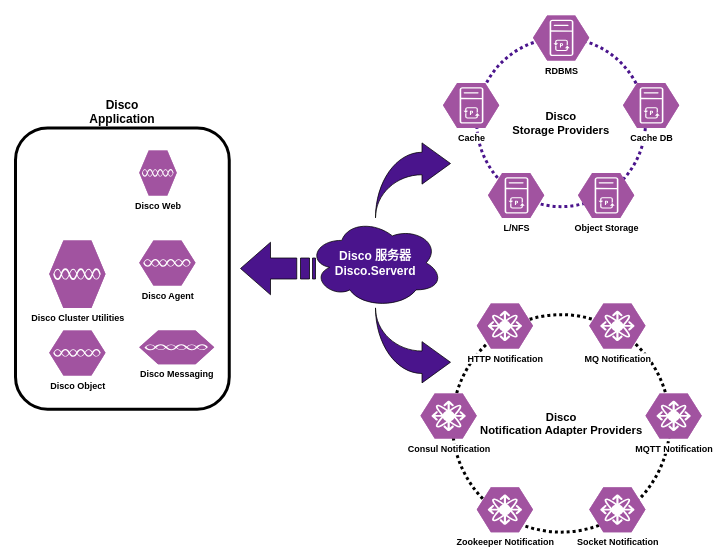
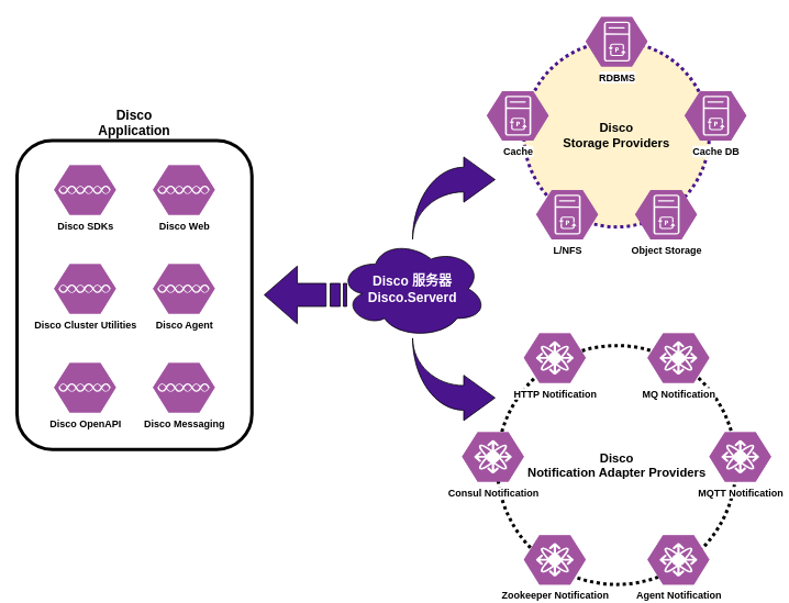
  <mxCell id="0" />
  <mxCell id="1" parent="0" />
  <mxCell id="2" value="Disco 服务器&lt;div style=&quot;font-size: 16px;&quot;&gt;Disco.Serverd&lt;/div&gt;" style="ellipse;shape=cloud;whiteSpace=wrap;html=1;fillColor=#4A148C;fontColor=#FFFFFF;fontSize=16;fontStyle=1" vertex="1" parent="1"><mxGeometry x="410" y="290" width="180" height="120" as="geometry" /></mxCell>
  <mxCell id="3" value="" style="group;fontSize=16;fontStyle=1" vertex="1" connectable="0" parent="1"><mxGeometry x="560" y="404" width="375" height="305" as="geometry" /></mxCell>
  <mxCell id="4" value="&lt;b style=&quot;font-size: 15px;&quot;&gt;&lt;font style=&quot;font-size: 15px;&quot;&gt;Disco&lt;/font&gt;&lt;/b&gt;&lt;div style=&quot;font-size: 15px;&quot;&gt;&lt;b style=&quot;&quot;&gt;&lt;font style=&quot;font-size: 15px;&quot;&gt;Notification Adapter Providers&lt;/font&gt;&lt;/b&gt;&lt;/div&gt;" style="ellipse;whiteSpace=wrap;html=1;aspect=fixed;strokeWidth=4;dashed=1;dashPattern=1 1;" vertex="1" parent="3"><mxGeometry x="42.5" y="15" width="290" height="290" as="geometry" /></mxCell>
  <mxCell id="5" value="HTTP Notification" style="verticalLabelPosition=bottom;sketch=0;html=1;fillColor=#A153A0;strokeColor=#ffffff;verticalAlign=top;align=center;points=[[0,0.5,0],[0.125,0.25,0],[0.25,0,0],[0.5,0,0],[0.75,0,0],[0.875,0.25,0],[1,0.5,0],[0.875,0.75,0],[0.75,1,0],[0.5,1,0],[0.125,0.75,0]];pointerEvents=1;shape=mxgraph.cisco_safe.compositeIcon;bgIcon=mxgraph.cisco_safe.design.blank_device;resIcon=mxgraph.cisco_safe.design.fabric_switch;fontStyle=1;labelBackgroundColor=default;" vertex="1" parent="3"><mxGeometry x="75" width="75" height="60" as="geometry" /></mxCell>
  <mxCell id="6" value="MQ Notification" style="verticalLabelPosition=bottom;sketch=0;html=1;fillColor=#A153A0;strokeColor=#ffffff;verticalAlign=top;align=center;points=[[0,0.5,0],[0.125,0.25,0],[0.25,0,0],[0.5,0,0],[0.75,0,0],[0.875,0.25,0],[1,0.5,0],[0.875,0.75,0],[0.75,1,0],[0.5,1,0],[0.125,0.75,0]];pointerEvents=1;shape=mxgraph.cisco_safe.compositeIcon;bgIcon=mxgraph.cisco_safe.design.blank_device;resIcon=mxgraph.cisco_safe.design.fabric_switch;fontStyle=1;labelBackgroundColor=default;" vertex="1" parent="3"><mxGeometry x="225" width="75" height="60" as="geometry" /></mxCell>
  <mxCell id="7" value="Zookeeper&lt;span style=&quot;&quot;&gt;&amp;nbsp;Notification&lt;/span&gt;" style="verticalLabelPosition=bottom;sketch=0;html=1;fillColor=#A153A0;strokeColor=#ffffff;verticalAlign=top;align=center;points=[[0,0.5,0],[0.125,0.25,0],[0.25,0,0],[0.5,0,0],[0.75,0,0],[0.875,0.25,0],[1,0.5,0],[0.875,0.75,0],[0.75,1,0],[0.5,1,0],[0.125,0.75,0]];pointerEvents=1;shape=mxgraph.cisco_safe.compositeIcon;bgIcon=mxgraph.cisco_safe.design.blank_device;resIcon=mxgraph.cisco_safe.design.fabric_switch;fontStyle=1;labelBackgroundColor=default;" vertex="1" parent="3"><mxGeometry x="75" y="245" width="75" height="60" as="geometry" /></mxCell>
  <mxCell id="8" value="&lt;span style=&quot;&quot;&gt;Consul Notification&lt;/span&gt;" style="verticalLabelPosition=bottom;sketch=0;html=1;fillColor=#A153A0;strokeColor=#ffffff;verticalAlign=top;align=center;points=[[0,0.5,0],[0.125,0.25,0],[0.25,0,0],[0.5,0,0],[0.75,0,0],[0.875,0.25,0],[1,0.5,0],[0.875,0.75,0],[0.75,1,0],[0.5,1,0],[0.125,0.75,0]];pointerEvents=1;shape=mxgraph.cisco_safe.compositeIcon;bgIcon=mxgraph.cisco_safe.design.blank_device;resIcon=mxgraph.cisco_safe.design.fabric_switch;fontStyle=1;labelBackgroundColor=default;" vertex="1" parent="3"><mxGeometry y="120" width="75" height="60" as="geometry" /></mxCell>
  <mxCell id="9" value="&lt;span style=&quot;&quot;&gt;MQTT Notification&lt;/span&gt;" style="verticalLabelPosition=bottom;sketch=0;html=1;fillColor=#A153A0;strokeColor=#ffffff;verticalAlign=top;align=center;points=[[0,0.5,0],[0.125,0.25,0],[0.25,0,0],[0.5,0,0],[0.75,0,0],[0.875,0.25,0],[1,0.5,0],[0.875,0.75,0],[0.75,1,0],[0.5,1,0],[0.125,0.75,0]];pointerEvents=1;shape=mxgraph.cisco_safe.compositeIcon;bgIcon=mxgraph.cisco_safe.design.blank_device;resIcon=mxgraph.cisco_safe.design.fabric_switch;fontStyle=1;labelBackgroundColor=default;" vertex="1" parent="3"><mxGeometry x="300" y="120" width="75" height="60" as="geometry" /></mxCell>
- <mxCell id="10" value="&lt;span style=&quot;&quot;&gt;Socket Notification&lt;/span&gt;" style="verticalLabelPosition=bottom;sketch=0;html=1;fillColor=#A153A0;strokeColor=#ffffff;verticalAlign=top;align=center;points=[[0,0.5,0],[0.125,0.25,0],[0.25,0,0],[0.5,0,0],[0.75,0,0],[0.875,0.25,0],[1,0.5,0],[0.875,0.75,0],[0.75,1,0],[0.5,1,0],[0.125,0.75,0]];pointerEvents=1;shape=mxgraph.cisco_safe.compositeIcon;bgIcon=mxgraph.cisco_safe.design.blank_device;resIcon=mxgraph.cisco_safe.design.fabric_switch;fontStyle=1;labelBackgroundColor=default;" vertex="1" parent="3"><mxGeometry x="225" y="245" width="75" height="60" as="geometry" /></mxCell>
+ <mxCell id="10" value="&lt;span style=&quot;&quot;&gt;Agent Notification&lt;/span&gt;" style="verticalLabelPosition=bottom;sketch=0;html=1;fillColor=#A153A0;strokeColor=#ffffff;verticalAlign=top;align=center;points=[[0,0.5,0],[0.125,0.25,0],[0.25,0,0],[0.5,0,0],[0.75,0,0],[0.875,0.25,0],[1,0.5,0],[0.875,0.75,0],[0.75,1,0],[0.5,1,0],[0.125,0.75,0]];pointerEvents=1;shape=mxgraph.cisco_safe.compositeIcon;bgIcon=mxgraph.cisco_safe.design.blank_device;resIcon=mxgraph.cisco_safe.design.fabric_switch;fontStyle=1;labelBackgroundColor=default;" vertex="1" parent="3"><mxGeometry x="225" y="245" width="75" height="60" as="geometry" /></mxCell>
  <mxCell id="11" value="" style="group" vertex="1" connectable="0" parent="1"><mxGeometry x="590" y="20" width="315" height="270" as="geometry" /></mxCell>
- <mxCell id="12" value="&lt;div style=&quot;font-size: 15px;&quot;&gt;Disco&lt;/div&gt;Storage Providers" style="ellipse;whiteSpace=wrap;html=1;aspect=fixed;strokeWidth=4;dashed=1;dashPattern=1 1;strokeColor=#4A148C;fontStyle=1;fontSize=15;" vertex="1" parent="11"><mxGeometry x="45" y="30" width="225" height="225" as="geometry" /></mxCell>
+ <mxCell id="12" value="&lt;div style=&quot;font-size: 15px;&quot;&gt;Disco&lt;/div&gt;Storage Providers" style="ellipse;whiteSpace=wrap;html=1;aspect=fixed;strokeWidth=4;dashed=1;dashPattern=1 1;strokeColor=#4A148C;fontStyle=1;fontSize=15;fillColor=#fff2cc;" vertex="1" parent="11"><mxGeometry x="45" y="30" width="225" height="225" as="geometry" /></mxCell>
  <mxCell id="13" value="RDBMS" style="verticalLabelPosition=bottom;sketch=0;html=1;fillColor=#A153A0;strokeColor=#ffffff;verticalAlign=top;align=center;points=[[0,0.5,0],[0.125,0.25,0],[0.25,0,0],[0.5,0,0],[0.75,0,0],[0.875,0.25,0],[1,0.5,0],[0.875,0.75,0],[0.75,1,0],[0.5,1,0],[0.125,0.75,0]];pointerEvents=1;shape=mxgraph.cisco_safe.compositeIcon;bgIcon=mxgraph.cisco_safe.design.blank_device;resIcon=mxgraph.cisco_safe.design.aci_controller;fontStyle=1;labelBackgroundColor=default;" vertex="1" parent="11"><mxGeometry x="120" width="75" height="60" as="geometry" /></mxCell>
  <mxCell id="14" value="Cache" style="verticalLabelPosition=bottom;sketch=0;html=1;fillColor=#A153A0;strokeColor=#ffffff;verticalAlign=top;align=center;points=[[0,0.5,0],[0.125,0.25,0],[0.25,0,0],[0.5,0,0],[0.75,0,0],[0.875,0.25,0],[1,0.5,0],[0.875,0.75,0],[0.75,1,0],[0.5,1,0],[0.125,0.75,0]];pointerEvents=1;shape=mxgraph.cisco_safe.compositeIcon;bgIcon=mxgraph.cisco_safe.design.blank_device;resIcon=mxgraph.cisco_safe.design.aci_controller;fontStyle=1;labelBackgroundColor=default;" vertex="1" parent="11"><mxGeometry y="90" width="75" height="60" as="geometry" /></mxCell>
  <mxCell id="15" value="Object Storage" style="verticalLabelPosition=bottom;sketch=0;html=1;fillColor=#A153A0;strokeColor=#ffffff;verticalAlign=top;align=center;points=[[0,0.5,0],[0.125,0.25,0],[0.25,0,0],[0.5,0,0],[0.75,0,0],[0.875,0.25,0],[1,0.5,0],[0.875,0.75,0],[0.75,1,0],[0.5,1,0],[0.125,0.75,0]];pointerEvents=1;shape=mxgraph.cisco_safe.compositeIcon;bgIcon=mxgraph.cisco_safe.design.blank_device;resIcon=mxgraph.cisco_safe.design.aci_controller;fontStyle=1;labelBackgroundColor=default;" vertex="1" parent="11"><mxGeometry x="180" y="210" width="75" height="60" as="geometry" /></mxCell>
  <mxCell id="16" value="L/NFS" style="verticalLabelPosition=bottom;sketch=0;html=1;fillColor=#A153A0;strokeColor=#ffffff;verticalAlign=top;align=center;points=[[0,0.5,0],[0.125,0.25,0],[0.25,0,0],[0.5,0,0],[0.75,0,0],[0.875,0.25,0],[1,0.5,0],[0.875,0.75,0],[0.75,1,0],[0.5,1,0],[0.125,0.75,0]];pointerEvents=1;shape=mxgraph.cisco_safe.compositeIcon;bgIcon=mxgraph.cisco_safe.design.blank_device;resIcon=mxgraph.cisco_safe.design.aci_controller;fontStyle=1;labelBackgroundColor=default;" vertex="1" parent="11"><mxGeometry x="60" y="210" width="75" height="60" as="geometry" /></mxCell>
  <mxCell id="17" value="Cache DB" style="verticalLabelPosition=bottom;sketch=0;html=1;fillColor=#A153A0;strokeColor=#ffffff;verticalAlign=top;align=center;points=[[0,0.5,0],[0.125,0.25,0],[0.25,0,0],[0.5,0,0],[0.75,0,0],[0.875,0.25,0],[1,0.5,0],[0.875,0.75,0],[0.75,1,0],[0.5,1,0],[0.125,0.75,0]];pointerEvents=1;shape=mxgraph.cisco_safe.compositeIcon;bgIcon=mxgraph.cisco_safe.design.blank_device;resIcon=mxgraph.cisco_safe.design.aci_controller;fontStyle=1;labelBackgroundColor=default;" vertex="1" parent="11"><mxGeometry x="240" y="90" width="75" height="60" as="geometry" /></mxCell>
  <mxCell id="18" value="" style="group" vertex="1" connectable="0" parent="1"><mxGeometry x="20" y="170" width="285" height="375" as="geometry" /></mxCell>
  <mxCell id="19" value="&lt;b style=&quot;font-size: 16px;&quot;&gt;&lt;font style=&quot;font-size: 16px;&quot;&gt;Disco&lt;/font&gt;&lt;/b&gt;&lt;div style=&quot;font-size: 16px;&quot;&gt;&lt;b style=&quot;&quot;&gt;&lt;font style=&quot;font-size: 16px;&quot;&gt;Application&lt;/font&gt;&lt;/b&gt;&lt;/div&gt;" style="rounded=1;whiteSpace=wrap;html=1;strokeWidth=4;labelPosition=center;verticalLabelPosition=top;align=center;verticalAlign=bottom;spacingTop=0;" vertex="1" parent="18"><mxGeometry width="285" height="375" as="geometry" /></mxCell>
- <mxCell id="21" value="Disco Cluster Utilities" style="verticalLabelPosition=bottom;sketch=0;html=1;fillColor=#A153A0;strokeColor=#ffffff;verticalAlign=top;align=center;points=[[0,0.5,0],[0.125,0.25,0],[0.25,0,0],[0.5,0,0],[0.75,0,0],[0.875,0.25,0],[1,0.5,0],[0.875,0.75,0],[0.75,1,0],[0.5,1,0],[0.125,0.75,0]];pointerEvents=1;shape=mxgraph.cisco_safe.compositeIcon;bgIcon=mxgraph.cisco_safe.design.blank_device;resIcon=mxgraph.cisco_safe.design.access_point;fontStyle=1" vertex="1" parent="18"><mxGeometry x="45" y="150" width="75" height="90" as="geometry" /></mxCell>
- <mxCell id="22" value="Disco Object" style="verticalLabelPosition=bottom;sketch=0;html=1;fillColor=#A153A0;strokeColor=#ffffff;verticalAlign=top;align=center;points=[[0,0.5,0],[0.125,0.25,0],[0.25,0,0],[0.5,0,0],[0.75,0,0],[0.875,0.25,0],[1,0.5,0],[0.875,0.75,0],[0.75,1,0],[0.5,1,0],[0.125,0.75,0]];pointerEvents=1;shape=mxgraph.cisco_safe.compositeIcon;bgIcon=mxgraph.cisco_safe.design.blank_device;resIcon=mxgraph.cisco_safe.design.access_point;fontStyle=1" vertex="1" parent="18"><mxGeometry x="45" y="270" width="75" height="60" as="geometry" /></mxCell>
- <mxCell id="23" value="Disco Web" style="verticalLabelPosition=bottom;sketch=0;html=1;fillColor=#A153A0;strokeColor=#ffffff;verticalAlign=top;align=center;points=[[0,0.5,0],[0.125,0.25,0],[0.25,0,0],[0.5,0,0],[0.75,0,0],[0.875,0.25,0],[1,0.5,0],[0.875,0.75,0],[0.75,1,0],[0.5,1,0],[0.125,0.75,0]];pointerEvents=1;shape=mxgraph.cisco_safe.compositeIcon;bgIcon=mxgraph.cisco_safe.design.blank_device;resIcon=mxgraph.cisco_safe.design.access_point;fontStyle=1" vertex="1" parent="18"><mxGeometry x="165" y="30" width="50" height="60" as="geometry" /></mxCell>
+ <mxCell id="20" value="Disco SDKs" style="verticalLabelPosition=bottom;sketch=0;html=1;fillColor=#A153A0;strokeColor=#ffffff;verticalAlign=top;align=center;points=[[0,0.5,0],[0.125,0.25,0],[0.25,0,0],[0.5,0,0],[0.75,0,0],[0.875,0.25,0],[1,0.5,0],[0.875,0.75,0],[0.75,1,0],[0.5,1,0],[0.125,0.75,0]];pointerEvents=1;shape=mxgraph.cisco_safe.compositeIcon;bgIcon=mxgraph.cisco_safe.design.blank_device;resIcon=mxgraph.cisco_safe.design.access_point;fontStyle=1" vertex="1" parent="18"><mxGeometry x="45" y="30" width="75" height="60" as="geometry" /></mxCell>
+ <mxCell id="21" value="Disco Cluster Utilities" style="verticalLabelPosition=bottom;sketch=0;html=1;fillColor=#A153A0;strokeColor=#ffffff;verticalAlign=top;align=center;points=[[0,0.5,0],[0.125,0.25,0],[0.25,0,0],[0.5,0,0],[0.75,0,0],[0.875,0.25,0],[1,0.5,0],[0.875,0.75,0],[0.75,1,0],[0.5,1,0],[0.125,0.75,0]];pointerEvents=1;shape=mxgraph.cisco_safe.compositeIcon;bgIcon=mxgraph.cisco_safe.design.blank_device;resIcon=mxgraph.cisco_safe.design.access_point;fontStyle=1" vertex="1" parent="18"><mxGeometry x="45" y="150" width="75" height="60" as="geometry" /></mxCell>
+ <mxCell id="22" value="Disco OpenAPI" style="verticalLabelPosition=bottom;sketch=0;html=1;fillColor=#A153A0;strokeColor=#ffffff;verticalAlign=top;align=center;points=[[0,0.5,0],[0.125,0.25,0],[0.25,0,0],[0.5,0,0],[0.75,0,0],[0.875,0.25,0],[1,0.5,0],[0.875,0.75,0],[0.75,1,0],[0.5,1,0],[0.125,0.75,0]];pointerEvents=1;shape=mxgraph.cisco_safe.compositeIcon;bgIcon=mxgraph.cisco_safe.design.blank_device;resIcon=mxgraph.cisco_safe.design.access_point;fontStyle=1" vertex="1" parent="18"><mxGeometry x="45" y="270" width="75" height="60" as="geometry" /></mxCell>
+ <mxCell id="23" value="Disco Web" style="verticalLabelPosition=bottom;sketch=0;html=1;fillColor=#A153A0;strokeColor=#ffffff;verticalAlign=top;align=center;points=[[0,0.5,0],[0.125,0.25,0],[0.25,0,0],[0.5,0,0],[0.75,0,0],[0.875,0.25,0],[1,0.5,0],[0.875,0.75,0],[0.75,1,0],[0.5,1,0],[0.125,0.75,0]];pointerEvents=1;shape=mxgraph.cisco_safe.compositeIcon;bgIcon=mxgraph.cisco_safe.design.blank_device;resIcon=mxgraph.cisco_safe.design.access_point;fontStyle=1" vertex="1" parent="18"><mxGeometry x="165" y="30" width="75" height="60" as="geometry" /></mxCell>
  <mxCell id="24" value="Disco Agent" style="verticalLabelPosition=bottom;sketch=0;html=1;fillColor=#A153A0;strokeColor=#ffffff;verticalAlign=top;align=center;points=[[0,0.5,0],[0.125,0.25,0],[0.25,0,0],[0.5,0,0],[0.75,0,0],[0.875,0.25,0],[1,0.5,0],[0.875,0.75,0],[0.75,1,0],[0.5,1,0],[0.125,0.75,0]];pointerEvents=1;shape=mxgraph.cisco_safe.compositeIcon;bgIcon=mxgraph.cisco_safe.design.blank_device;resIcon=mxgraph.cisco_safe.design.access_point;fontStyle=1" vertex="1" parent="18"><mxGeometry x="165" y="150" width="75" height="60" as="geometry" /></mxCell>
- <mxCell id="25" value="Disco Messaging" style="verticalLabelPosition=bottom;sketch=0;html=1;fillColor=#A153A0;strokeColor=#ffffff;verticalAlign=top;align=center;points=[[0,0.5,0],[0.125,0.25,0],[0.25,0,0],[0.5,0,0],[0.75,0,0],[0.875,0.25,0],[1,0.5,0],[0.875,0.75,0],[0.75,1,0],[0.5,1,0],[0.125,0.75,0]];pointerEvents=1;shape=mxgraph.cisco_safe.compositeIcon;bgIcon=mxgraph.cisco_safe.design.blank_device;resIcon=mxgraph.cisco_safe.design.access_point;fontStyle=1" vertex="1" parent="18"><mxGeometry x="165" y="270" width="100" height="45" as="geometry" /></mxCell>
+ <mxCell id="25" value="Disco Messaging" style="verticalLabelPosition=bottom;sketch=0;html=1;fillColor=#A153A0;strokeColor=#ffffff;verticalAlign=top;align=center;points=[[0,0.5,0],[0.125,0.25,0],[0.25,0,0],[0.5,0,0],[0.75,0,0],[0.875,0.25,0],[1,0.5,0],[0.875,0.75,0],[0.75,1,0],[0.5,1,0],[0.125,0.75,0]];pointerEvents=1;shape=mxgraph.cisco_safe.compositeIcon;bgIcon=mxgraph.cisco_safe.design.blank_device;resIcon=mxgraph.cisco_safe.design.access_point;fontStyle=1" vertex="1" parent="18"><mxGeometry x="165" y="270" width="75" height="60" as="geometry" /></mxCell>
  <mxCell id="26" value="" style="html=1;shadow=0;dashed=0;align=center;verticalAlign=middle;shape=mxgraph.arrows2.jumpInArrow;dy=15;dx=38;arrowHead=55;fillColor=#4A148C;" vertex="1" parent="1"><mxGeometry x="500" y="190" width="100" height="100" as="geometry" /></mxCell>
  <mxCell id="27" value="" style="html=1;shadow=0;dashed=0;align=center;verticalAlign=middle;shape=mxgraph.arrows2.jumpInArrow;dy=15;dx=38;arrowHead=55;flipV=1;fillColor=#4A148C;" vertex="1" parent="1"><mxGeometry x="500" y="410" width="100" height="100" as="geometry" /></mxCell>
  <mxCell id="28" value="" style="html=1;shadow=0;dashed=0;align=center;verticalAlign=middle;shape=mxgraph.arrows2.stripedArrow;dy=0.6;dx=40;notch=25;flipH=1;fillColor=#4A148C;" vertex="1" parent="1"><mxGeometry x="320" y="322.5" width="100" height="70" as="geometry" /></mxCell>
